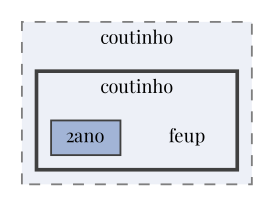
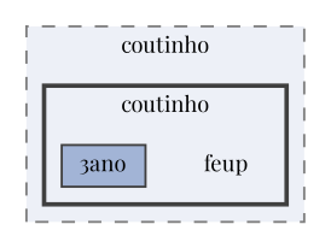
  digraph {
    compound=true
    fontname="Playfair Display"
    node [fontname="Playfair Display" fontsize=10]
    n1 [height=0.2 label=feup shape=plaintext width=0.4]
-   n2 [color=grey25 fillcolor="#a2b4d6" height=0.2 label="2ano" shape=box style=filled width=0.4]
+   n2 [color=grey25 fillcolor="#a2b4d6" height=0.2 label="3ano" shape=box style=filled width=0.4]
    subgraph cluster_1 {
      bgcolor="#edf0f7"
      fontsize=10
      label=coutinho
      pencolor=grey50
      style="filled,dashed"
      subgraph cluster_2 {
        bgcolor="#edf0f7"
        fontsize=10
        pencolor=grey25
        style="filled,bold"
        n1
        n2
      }
    }
  }
